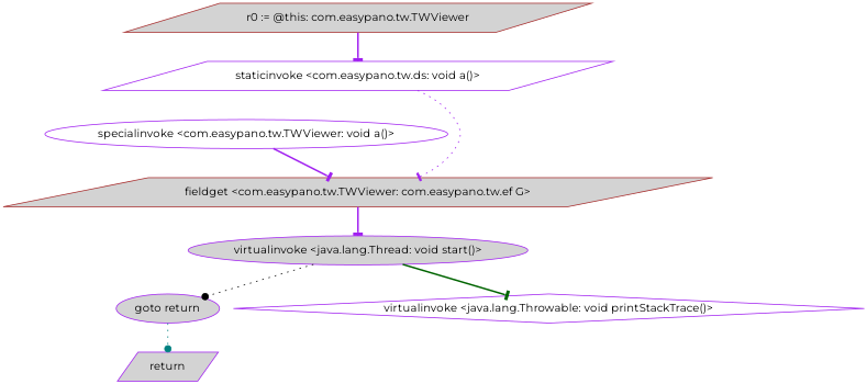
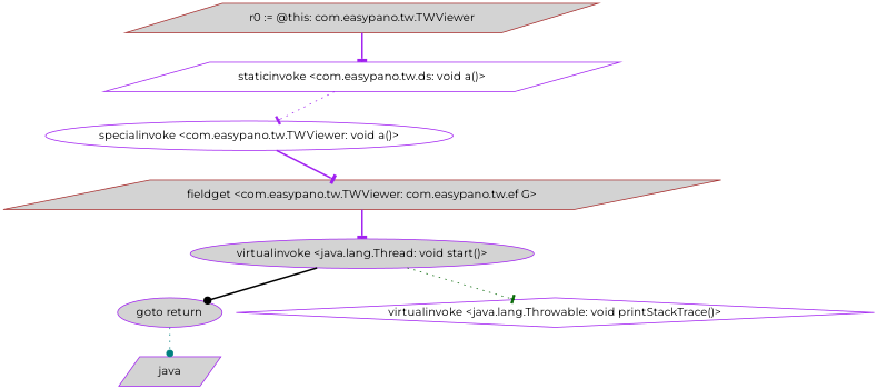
  digraph {
    fontname=Montserrat
    node [color=purple fillcolor=lightgrey fontname=Montserrat shape=parallelogram style=filled]
    edge [arrowhead=tee color=purple fontname=Montserrat style=dotted]
    "r0 := @this: com.easypano.tw.TWViewer" [color=brown]
    "staticinvoke <com.easypano.tw.ds: void a()>" [fillcolor=white]
    "specialinvoke <com.easypano.tw.TWViewer: void a()>" [fillcolor=white shape=ellipse]
    "fieldget <com.easypano.tw.TWViewer: com.easypano.tw.ef G>" [color=brown]
    "virtualinvoke <java.lang.Thread: void start()>" [shape=ellipse]
    "goto return" [shape=ellipse]
    "virtualinvoke <java.lang.Throwable: void printStackTrace()>" [fillcolor=white shape=diamond]
-   return
+   return [label=java]
    "r0 := @this: com.easypano.tw.TWViewer" -> "staticinvoke <com.easypano.tw.ds: void a()>" [style=bold]
-   "staticinvoke <com.easypano.tw.ds: void a()>" -> "fieldget <com.easypano.tw.TWViewer: com.easypano.tw.ef G>"
+   "staticinvoke <com.easypano.tw.ds: void a()>" -> "specialinvoke <com.easypano.tw.TWViewer: void a()>"
    "specialinvoke <com.easypano.tw.TWViewer: void a()>" -> "fieldget <com.easypano.tw.TWViewer: com.easypano.tw.ef G>" [style=bold]
    "fieldget <com.easypano.tw.TWViewer: com.easypano.tw.ef G>" -> "virtualinvoke <java.lang.Thread: void start()>" [style=bold]
-   "virtualinvoke <java.lang.Thread: void start()>" -> "goto return" [arrowhead=dot color=black]
-   "virtualinvoke <java.lang.Thread: void start()>" -> "virtualinvoke <java.lang.Throwable: void printStackTrace()>" [color=darkgreen style=bold]
+   "virtualinvoke <java.lang.Thread: void start()>" -> "goto return" [arrowhead=dot color=black style=bold]
+   "virtualinvoke <java.lang.Thread: void start()>" -> "virtualinvoke <java.lang.Throwable: void printStackTrace()>" [color=darkgreen]
    "goto return" -> return [arrowhead=dot color=teal]
  }
